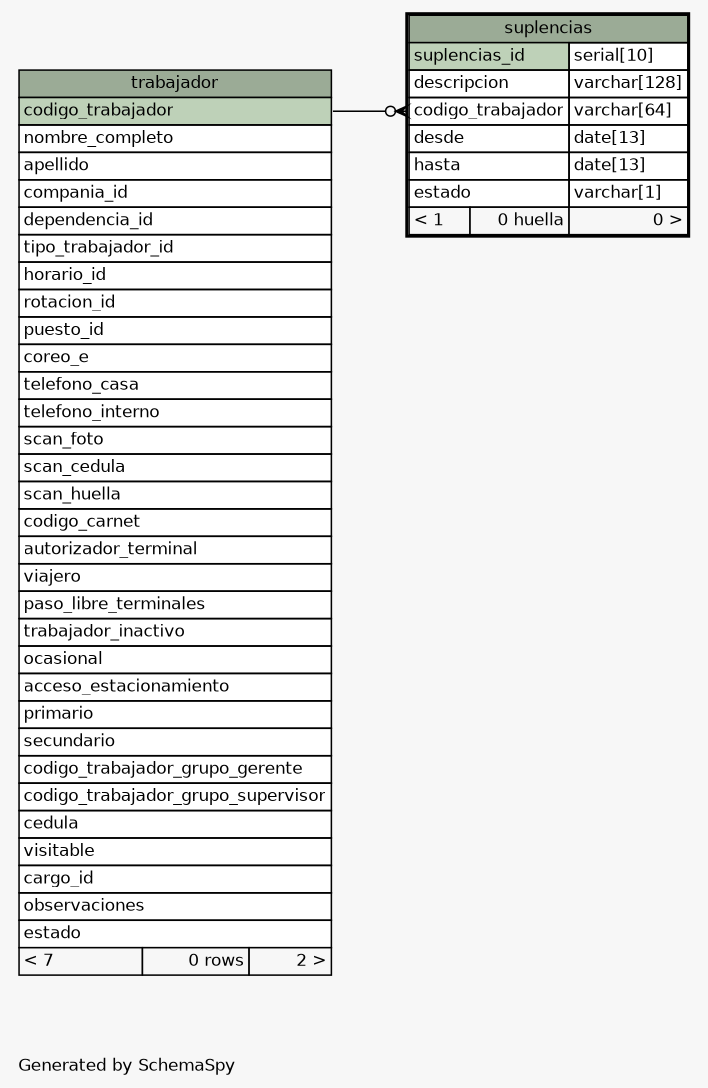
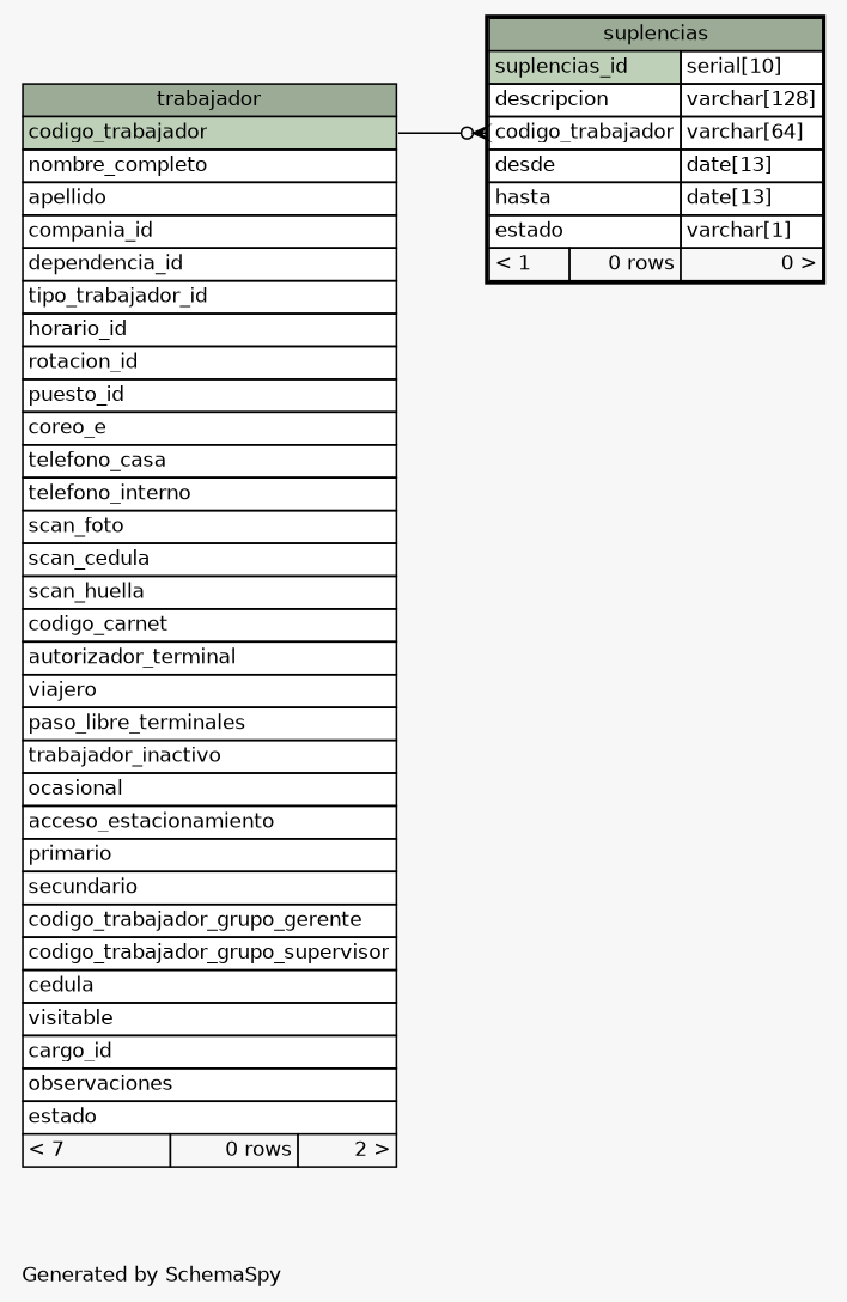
  digraph {
    bgcolor="#f7f7f7"
    fontname=Helvetica
    fontsize=11
    label="\nGenerated by SchemaSpy"
    labeljust=l
    nodesep=0.18
    rankdir=RL
    ranksep=0.46
    node [fontname=Helvetica fontsize=11 shape=plaintext]
-   n1 [label=<     <TABLE BORDER="2" CELLBORDER="1" CELLSPACING="0" BGCOLOR="#ffffff">       <TR><TD COLSPAN="3" BGCOLOR="#9bab96" ALIGN="CENTER">suplencias</TD></TR>       <TR><TD PORT="suplencias_id" COLSPAN="2" BGCOLOR="#bed1b8" ALIGN="LEFT">suplencias_id</TD><TD PORT="suplencias_id.type" ALIGN="LEFT">serial[10]</TD></TR>       <TR><TD PORT="descripcion" COLSPAN="2" ALIGN="LEFT">descripcion</TD><TD PORT="descripcion.type" ALIGN="LEFT">varchar[128]</TD></TR>       <TR><TD PORT="codigo_trabajador" COLSPAN="2" ALIGN="LEFT">codigo_trabajador</TD><TD PORT="codigo_trabajador.type" ALIGN="LEFT">varchar[64]</TD></TR>       <TR><TD PORT="desde" COLSPAN="2" ALIGN="LEFT">desde</TD><TD PORT="desde.type" ALIGN="LEFT">date[13]</TD></TR>       <TR><TD PORT="hasta" COLSPAN="2" ALIGN="LEFT">hasta</TD><TD PORT="hasta.type" ALIGN="LEFT">date[13]</TD></TR>       <TR><TD PORT="estado" COLSPAN="2" ALIGN="LEFT">estado</TD><TD PORT="estado.type" ALIGN="LEFT">varchar[1]</TD></TR>       <TR><TD ALIGN="LEFT" BGCOLOR="#f7f7f7">&lt; 1</TD><TD ALIGN="RIGHT" BGCOLOR="#f7f7f7">0 huella</TD><TD ALIGN="RIGHT" BGCOLOR="#f7f7f7">0 &gt;</TD></TR>     </TABLE>>]
+   n1 [label=<     <TABLE BORDER="2" CELLBORDER="1" CELLSPACING="0" BGCOLOR="#ffffff">       <TR><TD COLSPAN="3" BGCOLOR="#9bab96" ALIGN="CENTER">suplencias</TD></TR>       <TR><TD PORT="suplencias_id" COLSPAN="2" BGCOLOR="#bed1b8" ALIGN="LEFT">suplencias_id</TD><TD PORT="suplencias_id.type" ALIGN="LEFT">serial[10]</TD></TR>       <TR><TD PORT="descripcion" COLSPAN="2" ALIGN="LEFT">descripcion</TD><TD PORT="descripcion.type" ALIGN="LEFT">varchar[128]</TD></TR>       <TR><TD PORT="codigo_trabajador" COLSPAN="2" ALIGN="LEFT">codigo_trabajador</TD><TD PORT="codigo_trabajador.type" ALIGN="LEFT">varchar[64]</TD></TR>       <TR><TD PORT="desde" COLSPAN="2" ALIGN="LEFT">desde</TD><TD PORT="desde.type" ALIGN="LEFT">date[13]</TD></TR>       <TR><TD PORT="hasta" COLSPAN="2" ALIGN="LEFT">hasta</TD><TD PORT="hasta.type" ALIGN="LEFT">date[13]</TD></TR>       <TR><TD PORT="estado" COLSPAN="2" ALIGN="LEFT">estado</TD><TD PORT="estado.type" ALIGN="LEFT">varchar[1]</TD></TR>       <TR><TD ALIGN="LEFT" BGCOLOR="#f7f7f7">&lt; 1</TD><TD ALIGN="RIGHT" BGCOLOR="#f7f7f7">0 rows</TD><TD ALIGN="RIGHT" BGCOLOR="#f7f7f7">0 &gt;</TD></TR>     </TABLE>>]
    n2 [label=<     <TABLE BORDER="0" CELLBORDER="1" CELLSPACING="0" BGCOLOR="#ffffff">       <TR><TD COLSPAN="3" BGCOLOR="#9bab96" ALIGN="CENTER">trabajador</TD></TR>       <TR><TD PORT="codigo_trabajador" COLSPAN="3" BGCOLOR="#bed1b8" ALIGN="LEFT">codigo_trabajador</TD></TR>       <TR><TD PORT="nombre_completo" COLSPAN="3" ALIGN="LEFT">nombre_completo</TD></TR>       <TR><TD PORT="apellido" COLSPAN="3" ALIGN="LEFT">apellido</TD></TR>       <TR><TD PORT="compania_id" COLSPAN="3" ALIGN="LEFT">compania_id</TD></TR>       <TR><TD PORT="dependencia_id" COLSPAN="3" ALIGN="LEFT">dependencia_id</TD></TR>       <TR><TD PORT="tipo_trabajador_id" COLSPAN="3" ALIGN="LEFT">tipo_trabajador_id</TD></TR>       <TR><TD PORT="horario_id" COLSPAN="3" ALIGN="LEFT">horario_id</TD></TR>       <TR><TD PORT="rotacion_id" COLSPAN="3" ALIGN="LEFT">rotacion_id</TD></TR>       <TR><TD PORT="puesto_id" COLSPAN="3" ALIGN="LEFT">puesto_id</TD></TR>       <TR><TD PORT="coreo_e" COLSPAN="3" ALIGN="LEFT">coreo_e</TD></TR>       <TR><TD PORT="telefono_casa" COLSPAN="3" ALIGN="LEFT">telefono_casa</TD></TR>       <TR><TD PORT="telefono_interno" COLSPAN="3" ALIGN="LEFT">telefono_interno</TD></TR>       <TR><TD PORT="scan_foto" COLSPAN="3" ALIGN="LEFT">scan_foto</TD></TR>       <TR><TD PORT="scan_cedula" COLSPAN="3" ALIGN="LEFT">scan_cedula</TD></TR>       <TR><TD PORT="scan_huella" COLSPAN="3" ALIGN="LEFT">scan_huella</TD></TR>       <TR><TD PORT="codigo_carnet" COLSPAN="3" ALIGN="LEFT">codigo_carnet</TD></TR>       <TR><TD PORT="autorizador_terminal" COLSPAN="3" ALIGN="LEFT">autorizador_terminal</TD></TR>       <TR><TD PORT="viajero" COLSPAN="3" ALIGN="LEFT">viajero</TD></TR>       <TR><TD PORT="paso_libre_terminales" COLSPAN="3" ALIGN="LEFT">paso_libre_terminales</TD></TR>       <TR><TD PORT="trabajador_inactivo" COLSPAN="3" ALIGN="LEFT">trabajador_inactivo</TD></TR>       <TR><TD PORT="ocasional" COLSPAN="3" ALIGN="LEFT">ocasional</TD></TR>       <TR><TD PORT="acceso_estacionamiento" COLSPAN="3" ALIGN="LEFT">acceso_estacionamiento</TD></TR>       <TR><TD PORT="primario" COLSPAN="3" ALIGN="LEFT">primario</TD></TR>       <TR><TD PORT="secundario" COLSPAN="3" ALIGN="LEFT">secundario</TD></TR>       <TR><TD PORT="codigo_trabajador_grupo_gerente" COLSPAN="3" ALIGN="LEFT">codigo_trabajador_grupo_gerente</TD></TR>       <TR><TD PORT="codigo_trabajador_grupo_supervisor" COLSPAN="3" ALIGN="LEFT">codigo_trabajador_grupo_supervisor</TD></TR>       <TR><TD PORT="cedula" COLSPAN="3" ALIGN="LEFT">cedula</TD></TR>       <TR><TD PORT="visitable" COLSPAN="3" ALIGN="LEFT">visitable</TD></TR>       <TR><TD PORT="cargo_id" COLSPAN="3" ALIGN="LEFT">cargo_id</TD></TR>       <TR><TD PORT="observaciones" COLSPAN="3" ALIGN="LEFT">observaciones</TD></TR>       <TR><TD PORT="estado" COLSPAN="3" ALIGN="LEFT">estado</TD></TR>       <TR><TD ALIGN="LEFT" BGCOLOR="#f7f7f7">&lt; 7</TD><TD ALIGN="RIGHT" BGCOLOR="#f7f7f7">0 rows</TD><TD ALIGN="RIGHT" BGCOLOR="#f7f7f7">2 &gt;</TD></TR>     </TABLE>>]
    n1 -> n2 [arrowhead=none arrowsize=0.8 arrowtail=crowodot dir=back headport="codigo_trabajador:e" tailport="codigo_trabajador:w"]
  }
